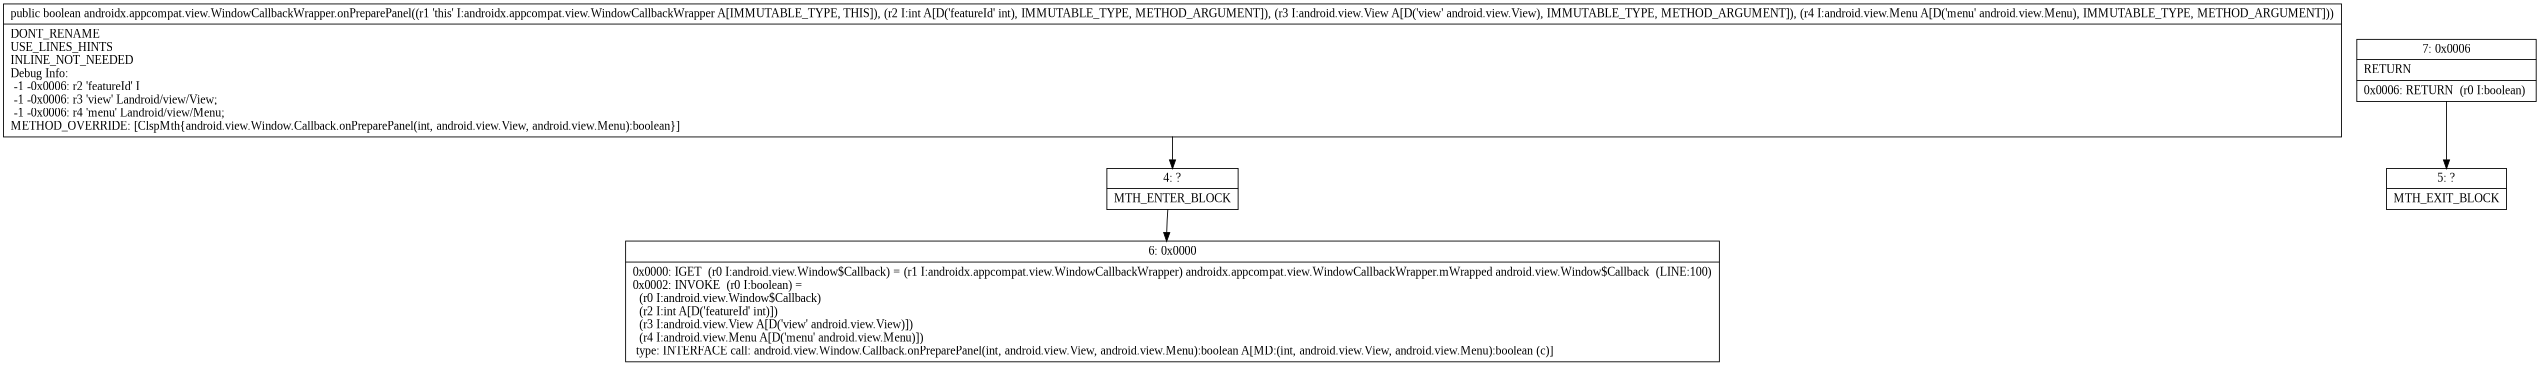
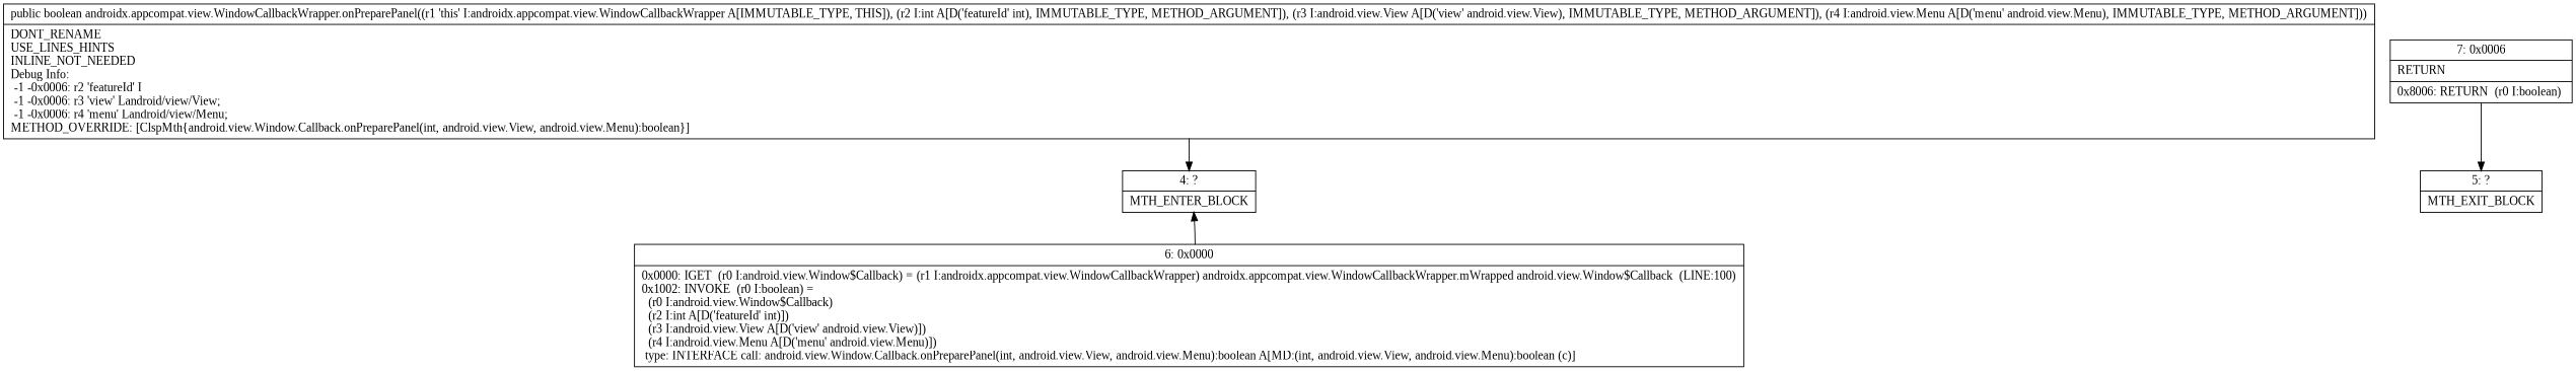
  digraph {
    fontname="Liberation Serif"
    node [fontname="Liberation Serif" shape=record]
    edge [fontname="Liberation Serif"]
    n1 [label="{4\:\ ?|MTH_ENTER_BLOCK\l}"]
-   n2 [label="{6\:\ 0x0000|0x0000: IGET  (r0 I:android.view.Window$Callback) = (r1 I:androidx.appcompat.view.WindowCallbackWrapper) androidx.appcompat.view.WindowCallbackWrapper.mWrapped android.view.Window$Callback  (LINE:100)\l0x0002: INVOKE  (r0 I:boolean) = \l  (r0 I:android.view.Window$Callback)\l  (r2 I:int A[D('featureId' int)])\l  (r3 I:android.view.View A[D('view' android.view.View)])\l  (r4 I:android.view.Menu A[D('menu' android.view.Menu)])\l type: INTERFACE call: android.view.Window.Callback.onPreparePanel(int, android.view.View, android.view.Menu):boolean A[MD:(int, android.view.View, android.view.Menu):boolean (c)]\l}"]
-   n3 [label="{7\:\ 0x0006|RETURN\l|0x0006: RETURN  (r0 I:boolean) \l}"]
+   n2 [label="{6\:\ 0x0000|0x0000: IGET  (r0 I:android.view.Window$Callback) = (r1 I:androidx.appcompat.view.WindowCallbackWrapper) androidx.appcompat.view.WindowCallbackWrapper.mWrapped android.view.Window$Callback  (LINE:100)\l0x1002: INVOKE  (r0 I:boolean) = \l  (r0 I:android.view.Window$Callback)\l  (r2 I:int A[D('featureId' int)])\l  (r3 I:android.view.View A[D('view' android.view.View)])\l  (r4 I:android.view.Menu A[D('menu' android.view.Menu)])\l type: INTERFACE call: android.view.Window.Callback.onPreparePanel(int, android.view.View, android.view.Menu):boolean A[MD:(int, android.view.View, android.view.Menu):boolean (c)]\l}"]
+   n3 [label="{7\:\ 0x0006|RETURN\l|0x8006: RETURN  (r0 I:boolean) \l}"]
    n4 [label="{5\:\ ?|MTH_EXIT_BLOCK\l}"]
    n5 [label="{public boolean androidx.appcompat.view.WindowCallbackWrapper.onPreparePanel((r1 'this' I:androidx.appcompat.view.WindowCallbackWrapper A[IMMUTABLE_TYPE, THIS]), (r2 I:int A[D('featureId' int), IMMUTABLE_TYPE, METHOD_ARGUMENT]), (r3 I:android.view.View A[D('view' android.view.View), IMMUTABLE_TYPE, METHOD_ARGUMENT]), (r4 I:android.view.Menu A[D('menu' android.view.Menu), IMMUTABLE_TYPE, METHOD_ARGUMENT]))  | DONT_RENAME\lUSE_LINES_HINTS\lINLINE_NOT_NEEDED\lDebug Info:\l  \-1 \-0x0006: r2 'featureId' I\l  \-1 \-0x0006: r3 'view' Landroid\/view\/View;\l  \-1 \-0x0006: r4 'menu' Landroid\/view\/Menu;\lMETHOD_OVERRIDE: [ClspMth\{android.view.Window.Callback.onPreparePanel(int, android.view.View, android.view.Menu):boolean\}]\l}"]
-   n1 -> n2
+   n2 -> n1
    n3 -> n4
    n5 -> n1
  }
